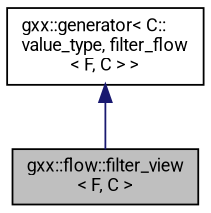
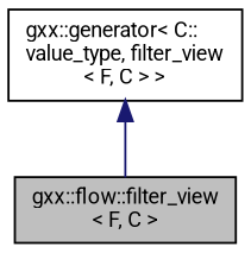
  digraph {
    fontname=Roboto
    node [color=black fontname=Roboto fontsize=10 shape=record style=filled]
    n1 [fillcolor=grey75 fontcolor=black height=0.2 label="gxx::flow::filter_view\l\< F, C \>" width=0.4]
-   n2 [fillcolor=white height=0.2 label="gxx::generator\< C::\lvalue_type, filter_flow\l\< F, C \> \>" width=0.4]
+   n2 [fillcolor=white height=0.2 label="gxx::generator\< C::\lvalue_type, filter_view\l\< F, C \> \>" width=0.4]
    n2 -> n1 [color=midnightblue dir=back fontname=Roboto fontsize=10 labelfontname=Helvetica labelfontsize=10 style=solid]
  }
